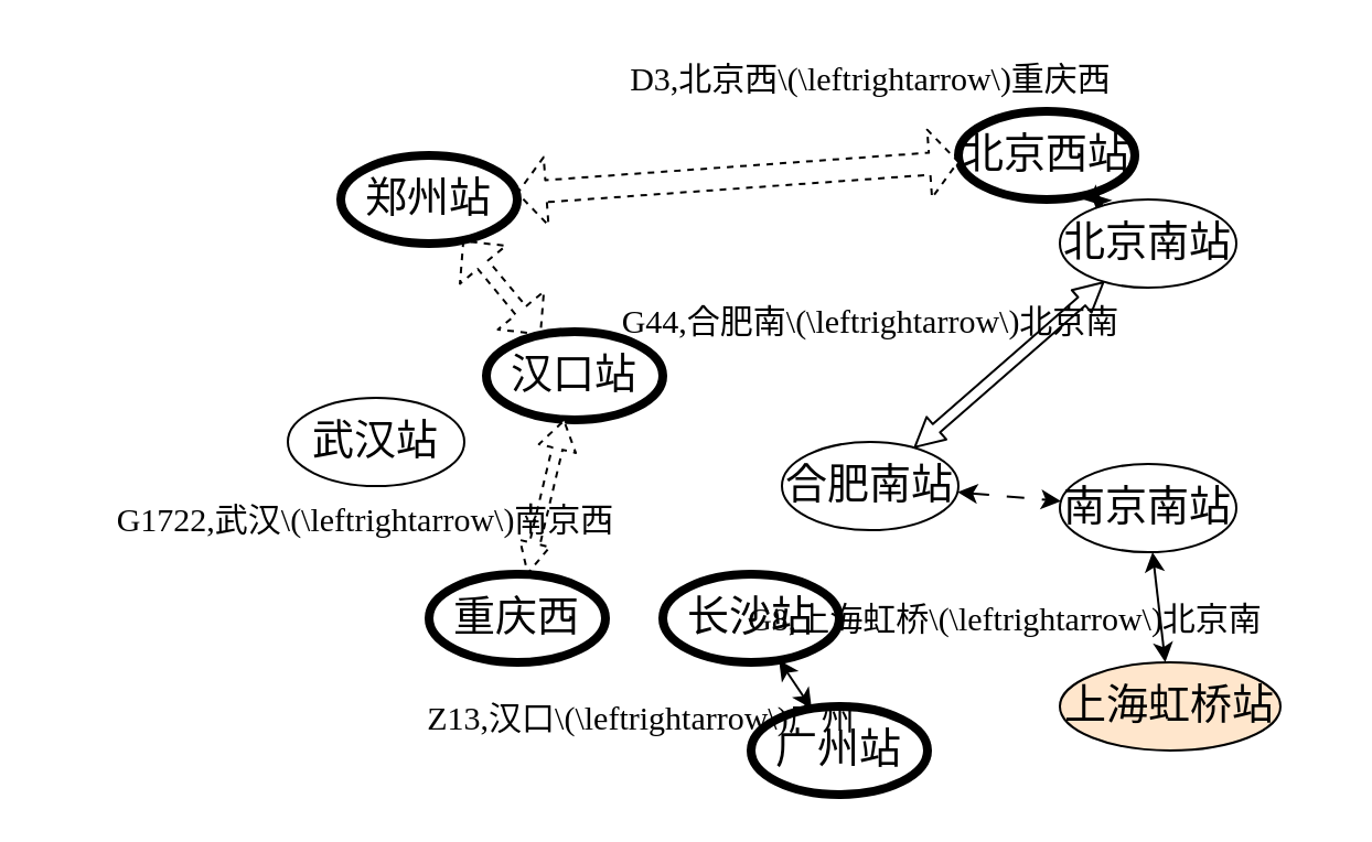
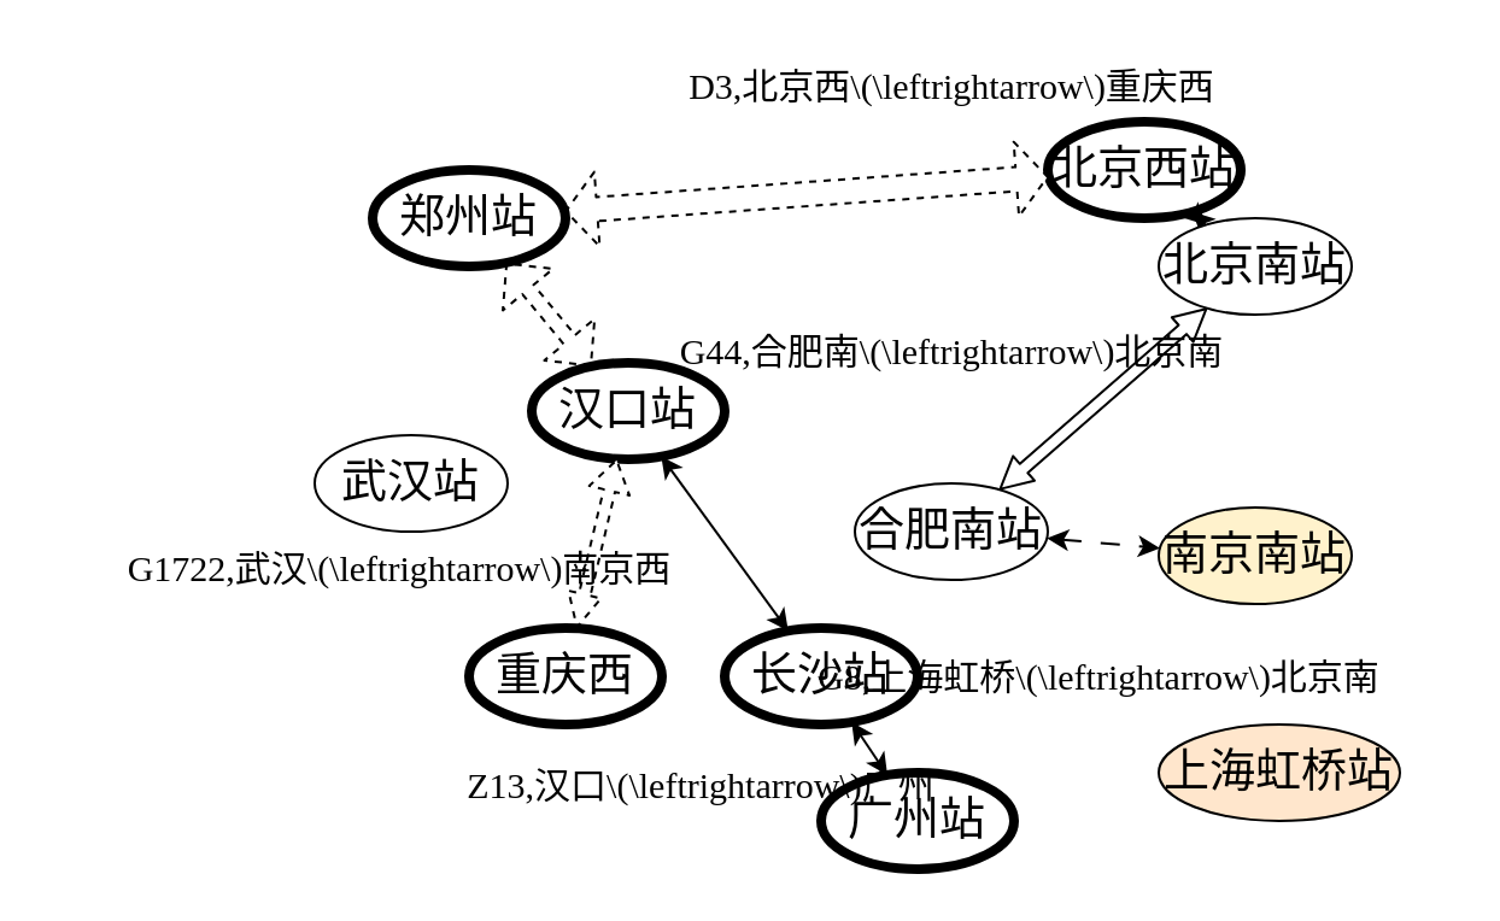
  <mxCell id="0" />
  <mxCell id="1" parent="0" />
  <mxCell id="2" value="武汉站" style="ellipse;whiteSpace=wrap;html=1;fontSize=19;fontFamily=SimSun;" parent="1" vertex="1"><mxGeometry x="130" y="180" width="80" height="40" as="geometry" /></mxCell>
  <mxCell id="3" value="北京西站" style="ellipse;whiteSpace=wrap;html=1;fontSize=19;fontFamily=SimSun;strokeWidth=4;" parent="1" vertex="1"><mxGeometry x="434" y="50" width="80" height="40" as="geometry" /></mxCell>
  <mxCell id="4" style="edgeStyle=none;shape=flexArrow;html=1;dashed=1;strokeColor=default;strokeWidth=1;fontFamily=SimSun;fontSize=19;startArrow=classic;startFill=1;startSize=4.303;endSize=4.303;width=6.047;fillColor=default;" parent="1" source="5" target="21" edge="1"><mxGeometry relative="1" as="geometry" /></mxCell>
  <mxCell id="5" value="汉口站" style="ellipse;whiteSpace=wrap;html=1;fontSize=19;fontFamily=SimSun;strokeWidth=4;" parent="1" vertex="1"><mxGeometry x="220" y="150" width="80" height="40" as="geometry" /></mxCell>
  <mxCell id="6" style="edgeStyle=none;shape=flexArrow;html=1;strokeWidth=1;fontFamily=SimSun;fontSize=19;startArrow=classic;startFill=1;strokeColor=default;dashed=1;width=4.808;endSize=4;startSize=4.313;startWidth=8.09;endWidth=11.309;fillColor=default;" parent="1" source="7" target="5" edge="1"><mxGeometry relative="1" as="geometry" /></mxCell>
  <mxCell id="7" value="重庆西" style="ellipse;whiteSpace=wrap;html=1;fontSize=19;fontFamily=SimSun;strokeWidth=4;" parent="1" vertex="1"><mxGeometry x="194" y="260" width="80" height="40" as="geometry" /></mxCell>
+ <mxCell id="8" style="edgeStyle=none;html=1;fontFamily=SimSun;fontSize=19;startArrow=classic;startFill=1;" parent="1" source="9" target="5" edge="1"><mxGeometry relative="1" as="geometry" /></mxCell>
  <mxCell id="9" value="长沙站" style="ellipse;whiteSpace=wrap;html=1;fontSize=19;fontFamily=SimSun;strokeWidth=4;" parent="1" vertex="1"><mxGeometry x="300" y="260" width="80" height="40" as="geometry" /></mxCell>
  <mxCell id="10" style="edgeStyle=none;html=1;fontFamily=SimSun;fontSize=19;startArrow=classic;startFill=1;" parent="1" source="11" target="9" edge="1"><mxGeometry relative="1" as="geometry" /></mxCell>
  <mxCell id="11" value="广州站" style="ellipse;whiteSpace=wrap;html=1;fontSize=19;fontFamily=SimSun;strokeWidth=4;" parent="1" vertex="1"><mxGeometry x="340" y="320" width="80" height="40" as="geometry" /></mxCell>
  <mxCell id="12" style="edgeStyle=none;html=1;dashed=1;dashPattern=8 8;strokeColor=default;strokeWidth=1;fontFamily=SimSun;fontSize=19;startArrow=classic;startFill=1;" parent="1" source="13" target="18" edge="1"><mxGeometry relative="1" as="geometry" /></mxCell>
  <mxCell id="13" value="合肥南站" style="ellipse;whiteSpace=wrap;html=1;fontSize=19;fontFamily=SimSun;" parent="1" vertex="1"><mxGeometry x="354" y="200" width="80" height="40" as="geometry" /></mxCell>
  <mxCell id="14" style="edgeStyle=none;shape=flexArrow;html=1;strokeColor=default;strokeWidth=1;fontFamily=SimSun;fontSize=19;startArrow=classic;startFill=1;endSize=4;startSize=4;startWidth=7.586;endWidth=7.586;width=4.93;fillColor=default;" parent="1" source="16" target="13" edge="1"><mxGeometry relative="1" as="geometry" /></mxCell>
  <mxCell id="15" style="edgeStyle=none;html=1;strokeColor=default;strokeWidth=1;fontFamily=SimSun;fontSize=19;startArrow=classic;startFill=1;" parent="1" source="16" target="3" edge="1"><mxGeometry relative="1" as="geometry" /></mxCell>
  <mxCell id="16" value="北京南站" style="ellipse;whiteSpace=wrap;html=1;fontSize=19;fontFamily=SimSun;" parent="1" vertex="1"><mxGeometry x="480" y="90" width="80" height="40" as="geometry" /></mxCell>
- <mxCell id="17" style="edgeStyle=none;html=1;strokeColor=default;strokeWidth=1;fontFamily=SimSun;fontSize=19;startArrow=classic;startFill=1;" parent="1" source="18" target="19" edge="1"><mxGeometry relative="1" as="geometry" /></mxCell>
- <mxCell id="18" value="南京南站" style="ellipse;whiteSpace=wrap;html=1;fontSize=19;fontFamily=SimSun;" parent="1" vertex="1"><mxGeometry x="480" y="210" width="80" height="40" as="geometry" /></mxCell>
+ <mxCell id="18" value="南京南站" style="ellipse;whiteSpace=wrap;html=1;fontSize=19;fontFamily=SimSun;fillColor=#fff2cc;" parent="1" vertex="1"><mxGeometry x="480" y="210" width="80" height="40" as="geometry" /></mxCell>
  <mxCell id="19" value="上海虹桥站" style="ellipse;whiteSpace=wrap;html=1;fontSize=19;fontFamily=SimSun;fillColor=#ffe6cc;" parent="1" vertex="1"><mxGeometry x="480" y="300" width="100" height="40" as="geometry" /></mxCell>
  <mxCell id="20" style="edgeStyle=none;shape=flexArrow;html=1;dashed=1;strokeColor=default;strokeWidth=1;fontFamily=SimSun;fontSize=19;startArrow=classic;startFill=1;startSize=4;endSize=4;fillColor=default;" parent="1" source="21" target="3" edge="1"><mxGeometry relative="1" as="geometry" /></mxCell>
  <mxCell id="21" value="郑州站" style="ellipse;whiteSpace=wrap;html=1;fontSize=19;fontFamily=SimSun;strokeWidth=4;" parent="1" vertex="1"><mxGeometry x="154" y="70" width="80" height="40" as="geometry" /></mxCell>
  <mxCell id="22" value="G1722,武汉\(\leftrightarrow\)南京西" style="text;html=1;align=center;verticalAlign=middle;resizable=0;points=[];autosize=1;strokeColor=none;fillColor=none;fontSize=15;fontFamily=SimSun;" parent="1" vertex="1"><mxGeometry x="20" y="220" width="290" height="30" as="geometry" /></mxCell>
  <mxCell id="23" value="G44,合肥南\(\leftrightarrow\)北京南" style="text;html=1;align=center;verticalAlign=middle;resizable=0;points=[];autosize=1;strokeColor=none;fillColor=none;fontSize=15;fontFamily=SimSun;" parent="1" vertex="1"><mxGeometry x="249" y="130" width="290" height="30" as="geometry" /></mxCell>
  <mxCell id="24" value="D3,北京西\(\leftrightarrow\)重庆西" style="text;html=1;align=center;verticalAlign=middle;resizable=0;points=[];autosize=1;strokeColor=none;fillColor=none;fontSize=15;fontFamily=SimSun;" parent="1" vertex="1"><mxGeometry x="254" y="20" width="280" height="30" as="geometry" /></mxCell>
  <mxCell id="25" value="Z13,汉口\(\leftrightarrow\)广州" style="text;html=1;align=center;verticalAlign=middle;resizable=0;points=[];autosize=1;strokeColor=none;fillColor=none;fontSize=15;fontFamily=SimSun;" parent="1" vertex="1"><mxGeometry x="160" y="310" width="260" height="30" as="geometry" /></mxCell>
  <mxCell id="26" value="G8,上海虹桥\(\leftrightarrow\)北京南" style="text;html=1;align=center;verticalAlign=middle;resizable=0;points=[];autosize=1;strokeColor=none;fillColor=none;fontSize=15;fontFamily=SimSun;" parent="1" vertex="1"><mxGeometry x="310" y="265" width="290" height="30" as="geometry" /></mxCell>
